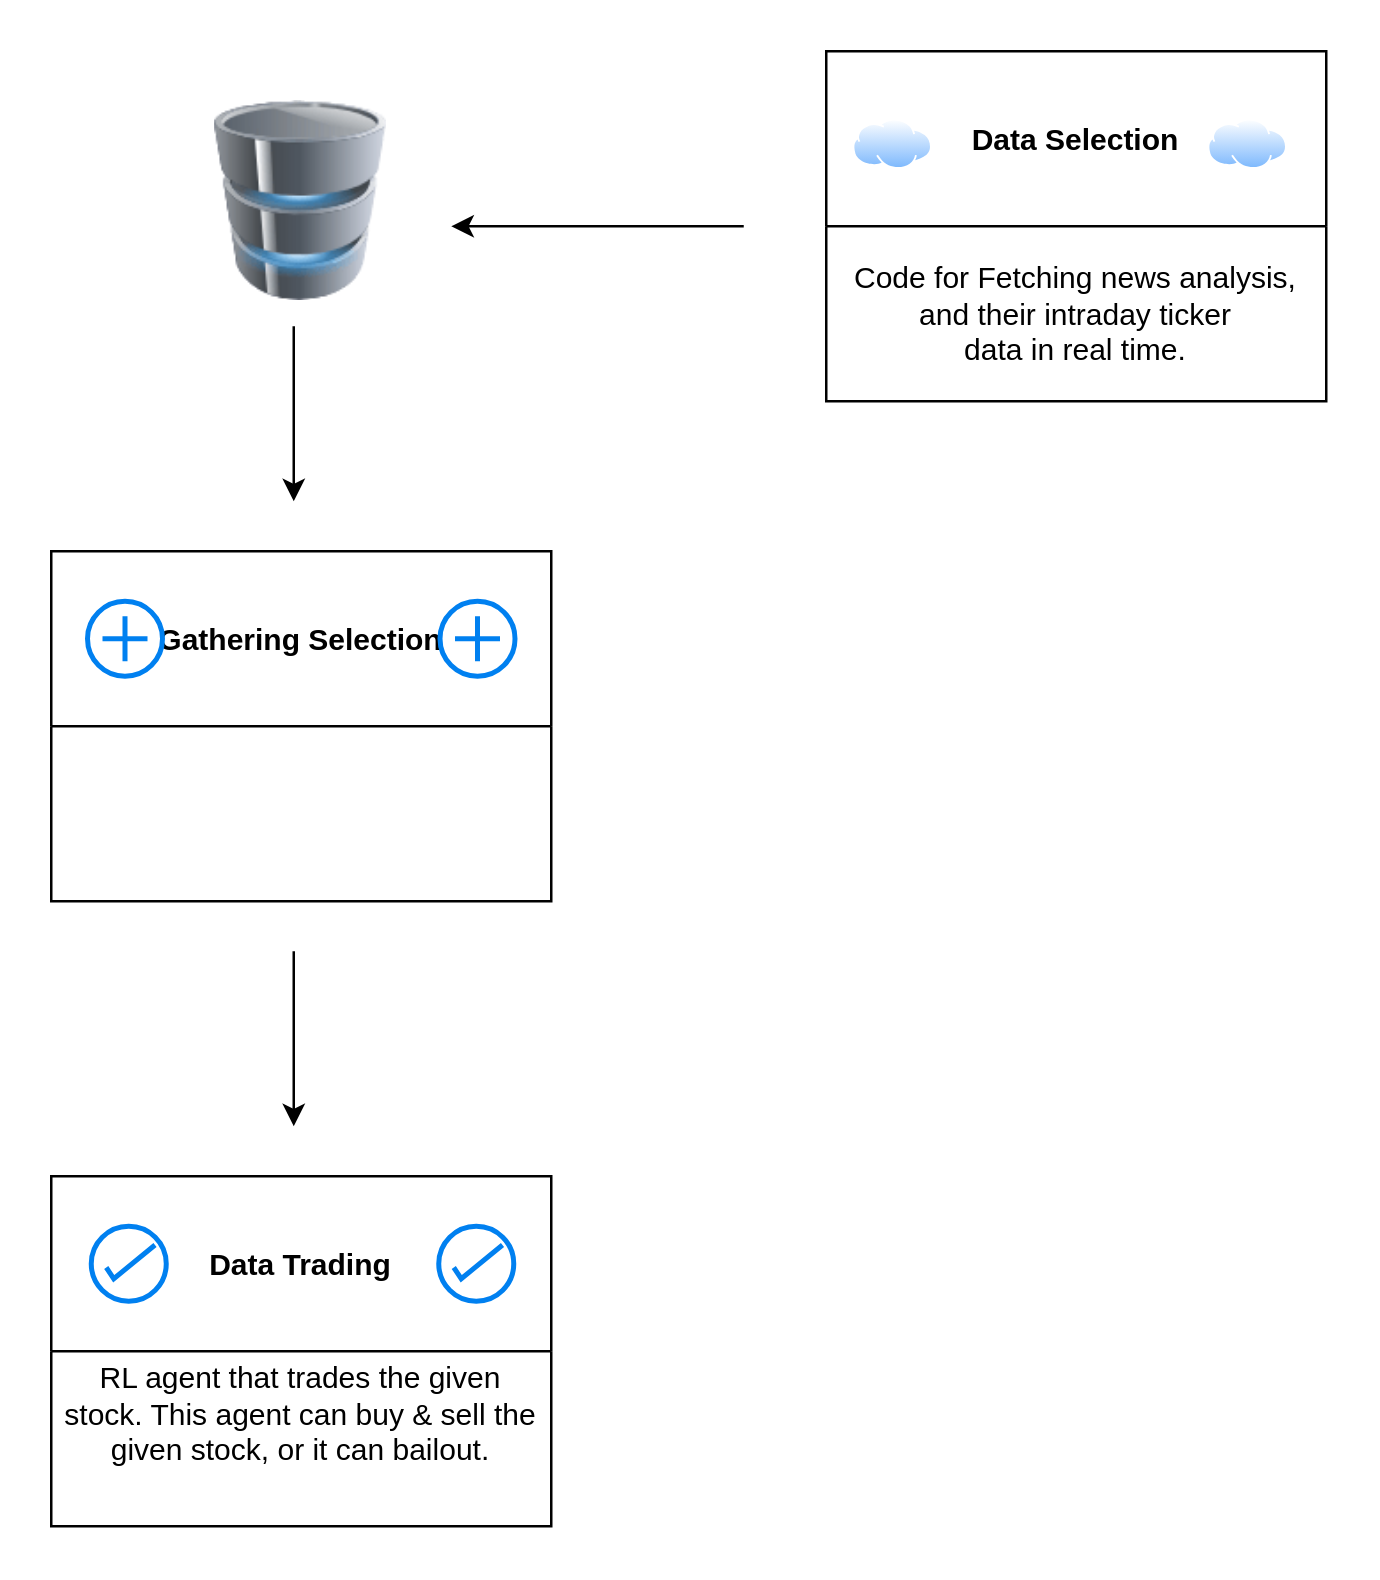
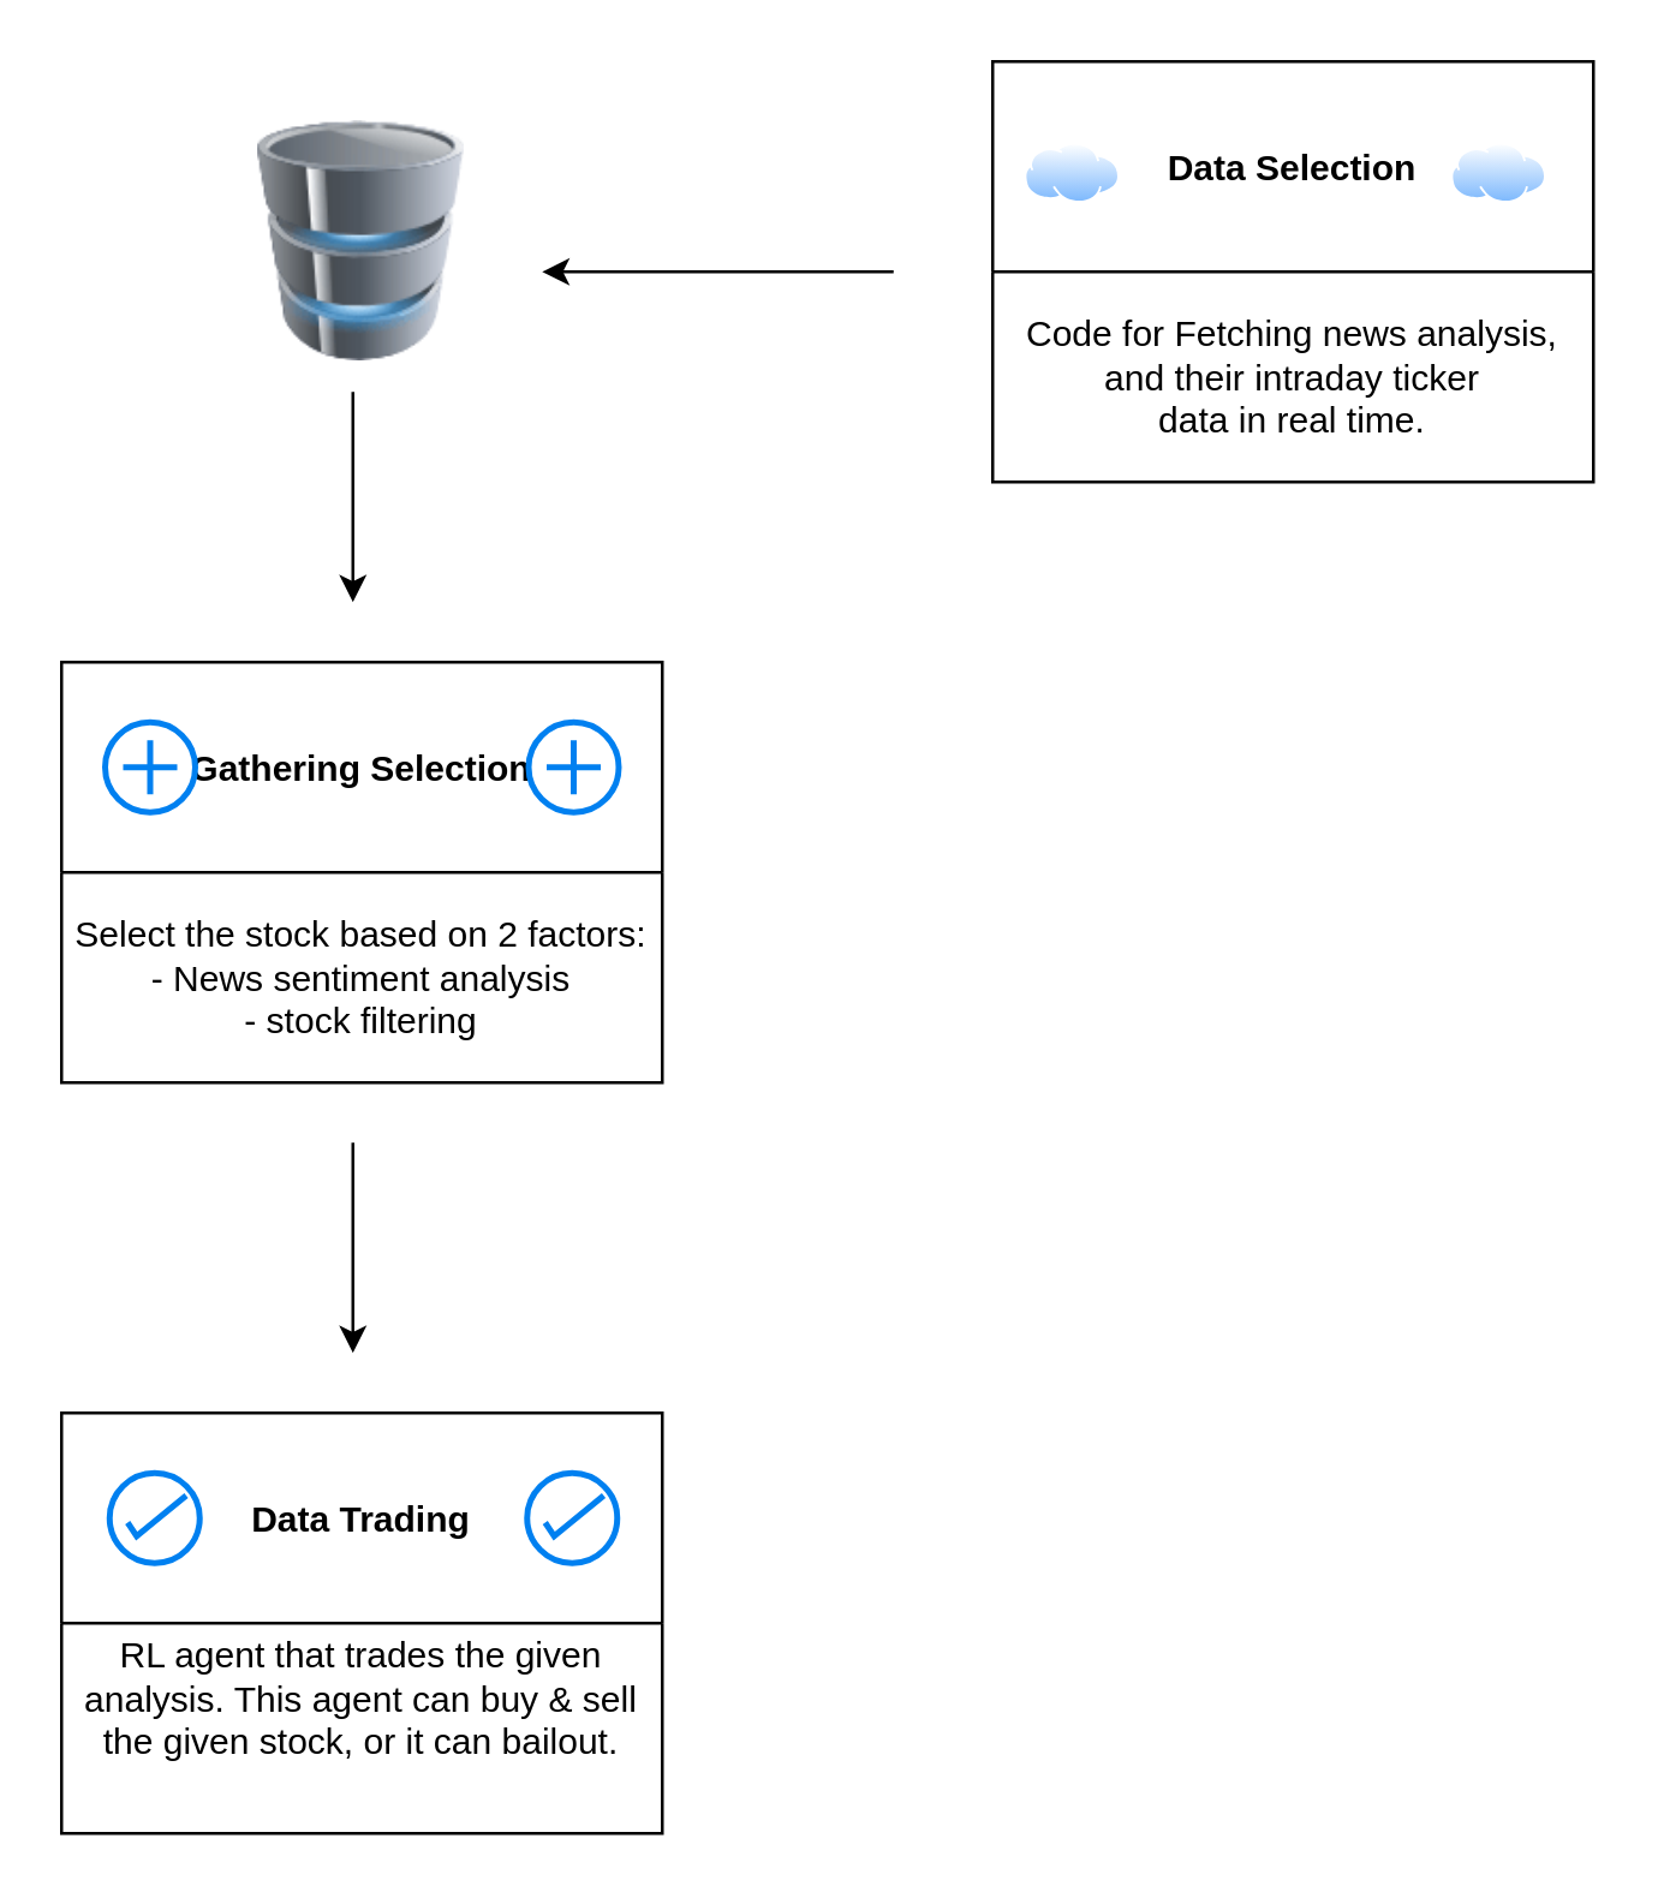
  <mxCell id="0" />
  <mxCell id="1" parent="0" />
  <mxCell id="2" value="" style="endArrow=classic;html=1;" edge="1" parent="1"><mxGeometry width="50" height="50" relative="1" as="geometry"><mxPoint x="297" y="90" as="sourcePoint" /><mxPoint x="180" y="90" as="targetPoint" /></mxGeometry></mxCell>
  <mxCell id="3" value="Data Selection" style="swimlane;startSize=70;" vertex="1" parent="1"><mxGeometry x="330" y="20" width="200" height="140" as="geometry" /></mxCell>
  <mxCell id="4" value="" style="aspect=fixed;perimeter=ellipsePerimeter;html=1;align=center;shadow=0;dashed=0;spacingTop=3;image;image=img/lib/active_directory/internet_cloud.svg;" vertex="1" parent="3"><mxGeometry x="11" y="27.5" width="31.75" height="20" as="geometry" /></mxCell>
  <mxCell id="5" value="" style="aspect=fixed;perimeter=ellipsePerimeter;html=1;align=center;shadow=0;dashed=0;spacingTop=3;image;image=img/lib/active_directory/internet_cloud.svg;" vertex="1" parent="3"><mxGeometry x="153" y="27.5" width="31.75" height="20" as="geometry" /></mxCell>
  <mxCell id="6" value="&lt;br&gt;Code for Fetching news analysis, &lt;br&gt;and their intraday ticker &lt;br&gt;data in real time." style="text;html=1;strokeColor=none;fillColor=none;spacing=5;spacingTop=-20;whiteSpace=wrap;overflow=hidden;rounded=0;align=center;" vertex="1" parent="3"><mxGeometry x="5" y="80" width="190" height="50" as="geometry" /></mxCell>
  <mxCell id="7" value="" style="image;html=1;image=img/lib/clip_art/computers/Database_128x128.png" vertex="1" parent="1"><mxGeometry x="80" y="40" width="80" height="80" as="geometry" /></mxCell>
  <mxCell id="8" value="" style="endArrow=classic;html=1;" edge="1" parent="1"><mxGeometry width="50" height="50" relative="1" as="geometry"><mxPoint x="117" y="130" as="sourcePoint" /><mxPoint x="117" y="200" as="targetPoint" /></mxGeometry></mxCell>
  <mxCell id="9" value="Gathering Selection" style="swimlane;startSize=70;" vertex="1" parent="1"><mxGeometry x="20" y="220" width="200" height="140" as="geometry" /></mxCell>
+ <mxCell id="10" value="&lt;br&gt;Select the stock based on 2 factors:&lt;br&gt;- News sentiment analysis&lt;br&gt;- stock filtering" style="text;html=1;strokeColor=none;fillColor=none;spacing=5;spacingTop=-20;whiteSpace=wrap;overflow=hidden;rounded=0;align=center;" vertex="1" parent="9"><mxGeometry y="80" width="200" height="60" as="geometry" /></mxCell>
  <mxCell id="11" value="" style="html=1;verticalLabelPosition=bottom;align=center;labelBackgroundColor=#ffffff;verticalAlign=top;strokeWidth=2;strokeColor=#0080F0;shadow=0;dashed=0;shape=mxgraph.ios7.icons.add;" vertex="1" parent="9"><mxGeometry x="14.5" y="20" width="30" height="30" as="geometry" /></mxCell>
  <mxCell id="12" value="" style="html=1;verticalLabelPosition=bottom;align=center;labelBackgroundColor=#ffffff;verticalAlign=top;strokeWidth=2;strokeColor=#0080F0;shadow=0;dashed=0;shape=mxgraph.ios7.icons.add;" vertex="1" parent="9"><mxGeometry x="155.5" y="20" width="30" height="30" as="geometry" /></mxCell>
  <mxCell id="13" value="" style="endArrow=classic;html=1;" edge="1" parent="1"><mxGeometry width="50" height="50" relative="1" as="geometry"><mxPoint x="117" y="380" as="sourcePoint" /><mxPoint x="117" y="450" as="targetPoint" /></mxGeometry></mxCell>
  <mxCell id="14" value="Data Trading" style="swimlane;startSize=70;" vertex="1" parent="1"><mxGeometry x="20" y="470" width="200" height="140" as="geometry" /></mxCell>
- <mxCell id="15" value="&lt;br&gt;RL agent that trades the given stock. This agent can buy &amp;amp; sell the given stock, or it can bailout." style="text;html=1;strokeColor=none;fillColor=none;spacing=5;spacingTop=-20;whiteSpace=wrap;overflow=hidden;rounded=0;align=center;" vertex="1" parent="14"><mxGeometry y="70" width="200" height="70" as="geometry" /></mxCell>
+ <mxCell id="15" value="&lt;br&gt;RL agent that trades the given analysis. This agent can buy &amp;amp; sell the given stock, or it can bailout." style="text;html=1;strokeColor=none;fillColor=none;spacing=5;spacingTop=-20;whiteSpace=wrap;overflow=hidden;rounded=0;align=center;" vertex="1" parent="14"><mxGeometry y="70" width="200" height="70" as="geometry" /></mxCell>
  <mxCell id="16" value="" style="html=1;verticalLabelPosition=bottom;align=center;labelBackgroundColor=#ffffff;verticalAlign=top;strokeWidth=2;strokeColor=#0080F0;shadow=0;dashed=0;shape=mxgraph.ios7.icons.select;" vertex="1" parent="14"><mxGeometry x="155" y="20" width="30" height="30" as="geometry" /></mxCell>
  <mxCell id="17" value="" style="html=1;verticalLabelPosition=bottom;align=center;labelBackgroundColor=#ffffff;verticalAlign=top;strokeWidth=2;strokeColor=#0080F0;shadow=0;dashed=0;shape=mxgraph.ios7.icons.select;" vertex="1" parent="14"><mxGeometry x="16" y="20" width="30" height="30" as="geometry" /></mxCell>
